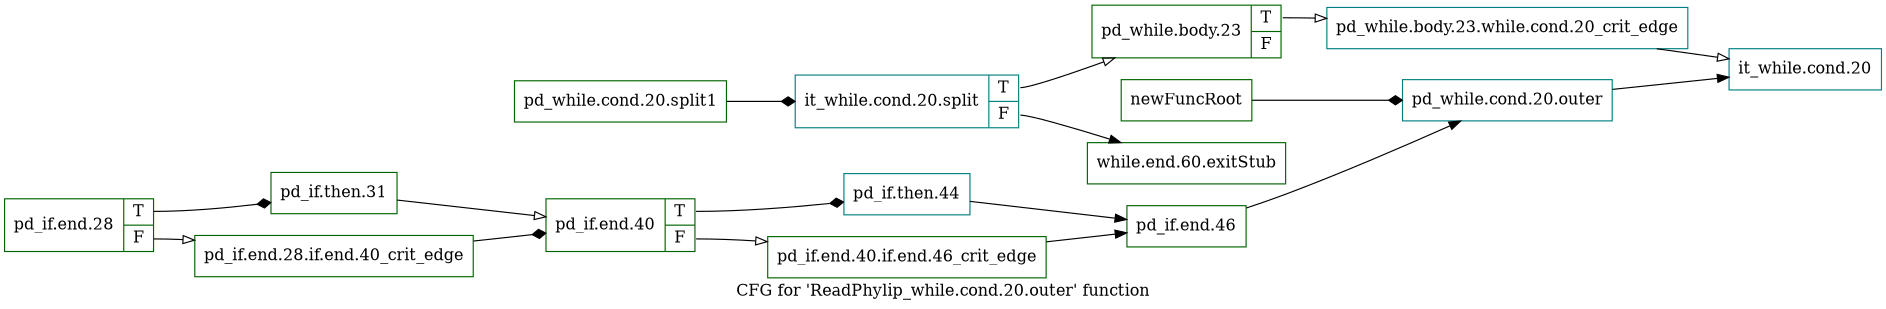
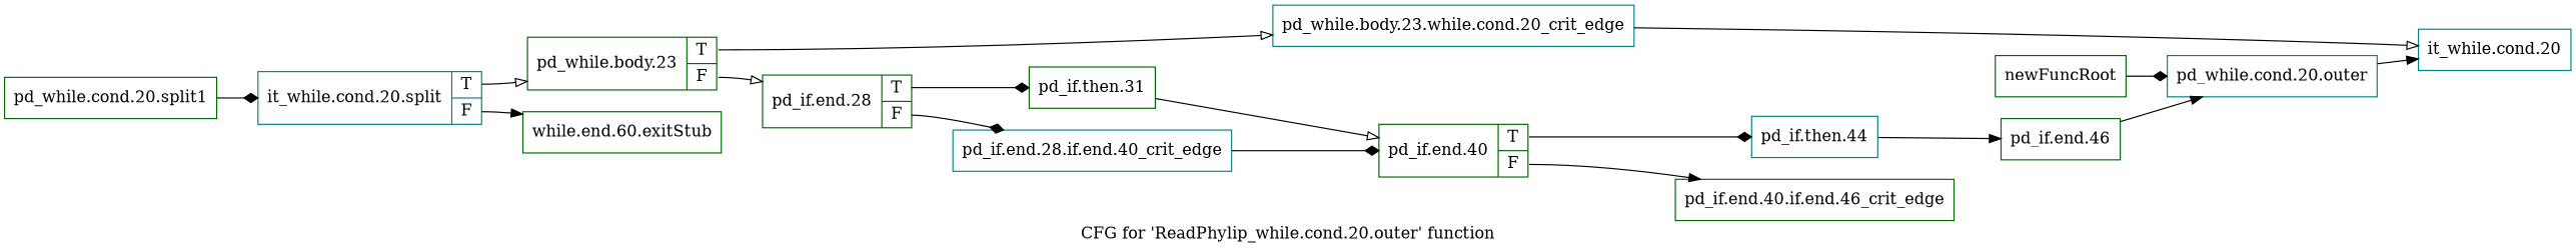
  digraph {
    label="CFG for 'ReadPhylip_while.cond.20.outer' function"
    rankdir=LR
    node [color=darkgreen shape=record]
    edge [arrowhead=diamond]
    n1 [label="{newFuncRoot}"]
    n2 [color=teal label="{pd_while.cond.20.outer}"]
    n3 [color=teal label="{it_while.cond.20}"]
    n4 [label="{while.end.60.exitStub}"]
    n5 [label="{pd_while.cond.20.split1}"]
    n6 [color=teal label="{it_while.cond.20.split|{<s0>T|<s1>F}}"]
    n7 [label="{pd_while.body.23|{<s0>T|<s1>F}}"]
    n8 [color=teal label="{pd_while.body.23.while.cond.20_crit_edge}"]
    n9 [label="{pd_if.end.28|{<s0>T|<s1>F}}"]
    n10 [label="{pd_if.then.31}"]
-   n11 [label="{pd_if.end.28.if.end.40_crit_edge}"]
+   n11 [color=teal label="{pd_if.end.28.if.end.40_crit_edge}"]
    n12 [label="{pd_if.end.40|{<s0>T|<s1>F}}"]
    n13 [color=teal label="{pd_if.then.44}"]
    n14 [label="{pd_if.end.40.if.end.46_crit_edge}"]
    n15 [label="{pd_if.end.46}"]
    n1 -> n2
    n2 -> n3 [arrowhead=normal]
    n5 -> n6
    n6 -> n4 [arrowhead=normal tailport=s1]
    n6 -> n7 [arrowhead=onormal tailport=s0]
    n7 -> n8 [arrowhead=onormal tailport=s0]
+   n7 -> n9 [arrowhead=onormal tailport=s1]
    n8 -> n3 [arrowhead=onormal]
    n9 -> n10 [tailport=s0]
-   n9 -> n11 [arrowhead=onormal tailport=s1]
+   n9 -> n11 [tailport=s1]
    n10 -> n12 [arrowhead=onormal]
    n11 -> n12
    n12 -> n13 [tailport=s0]
-   n12 -> n14 [arrowhead=onormal tailport=s1]
+   n12 -> n14 [arrowhead=normal tailport=s1]
    n13 -> n15 [arrowhead=normal]
-   n14 -> n15 [arrowhead=normal]
    n15 -> n2 [arrowhead=normal]
  }
